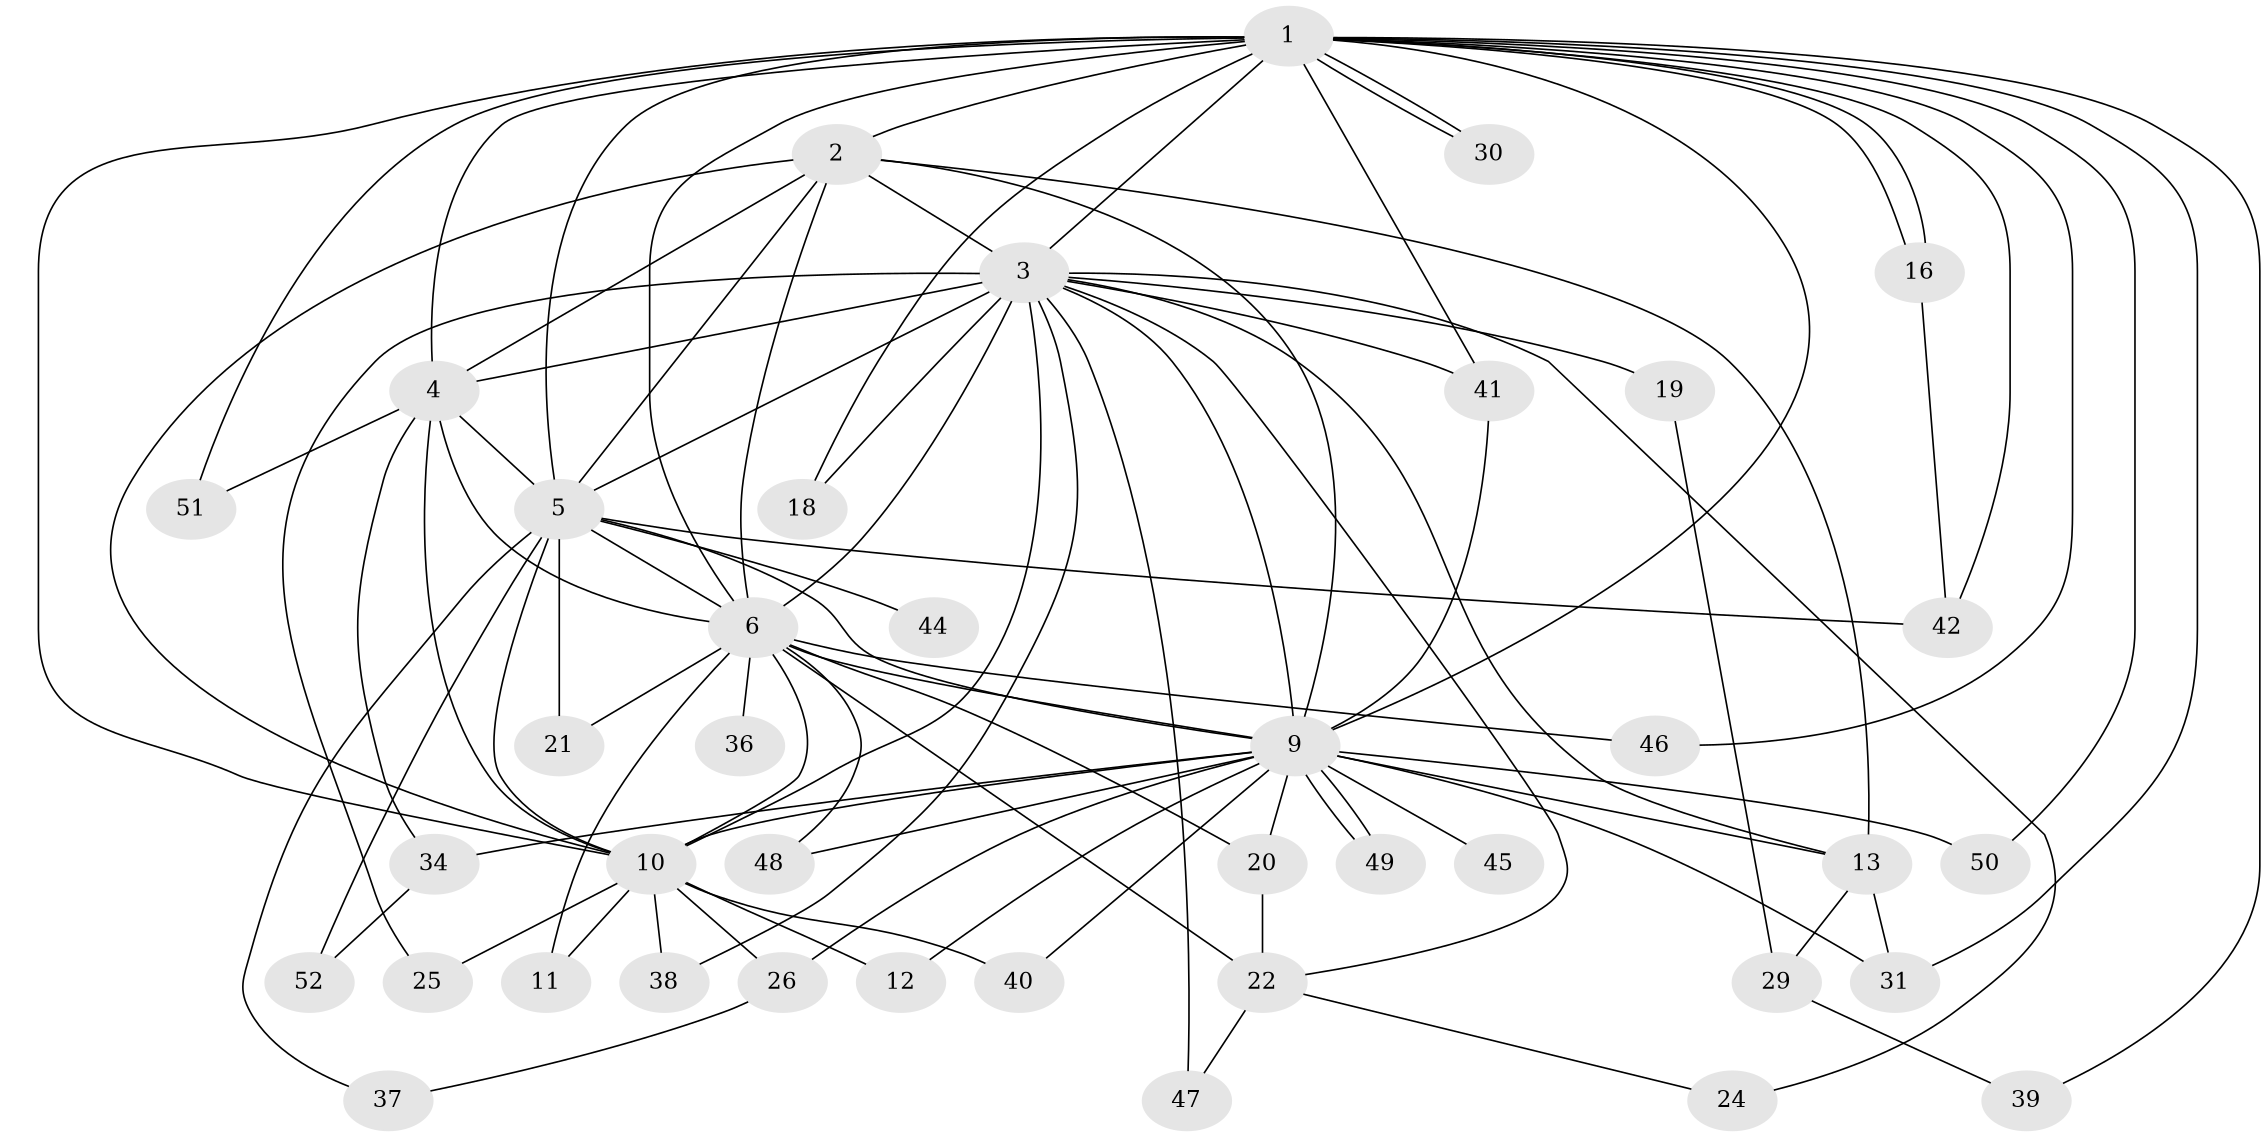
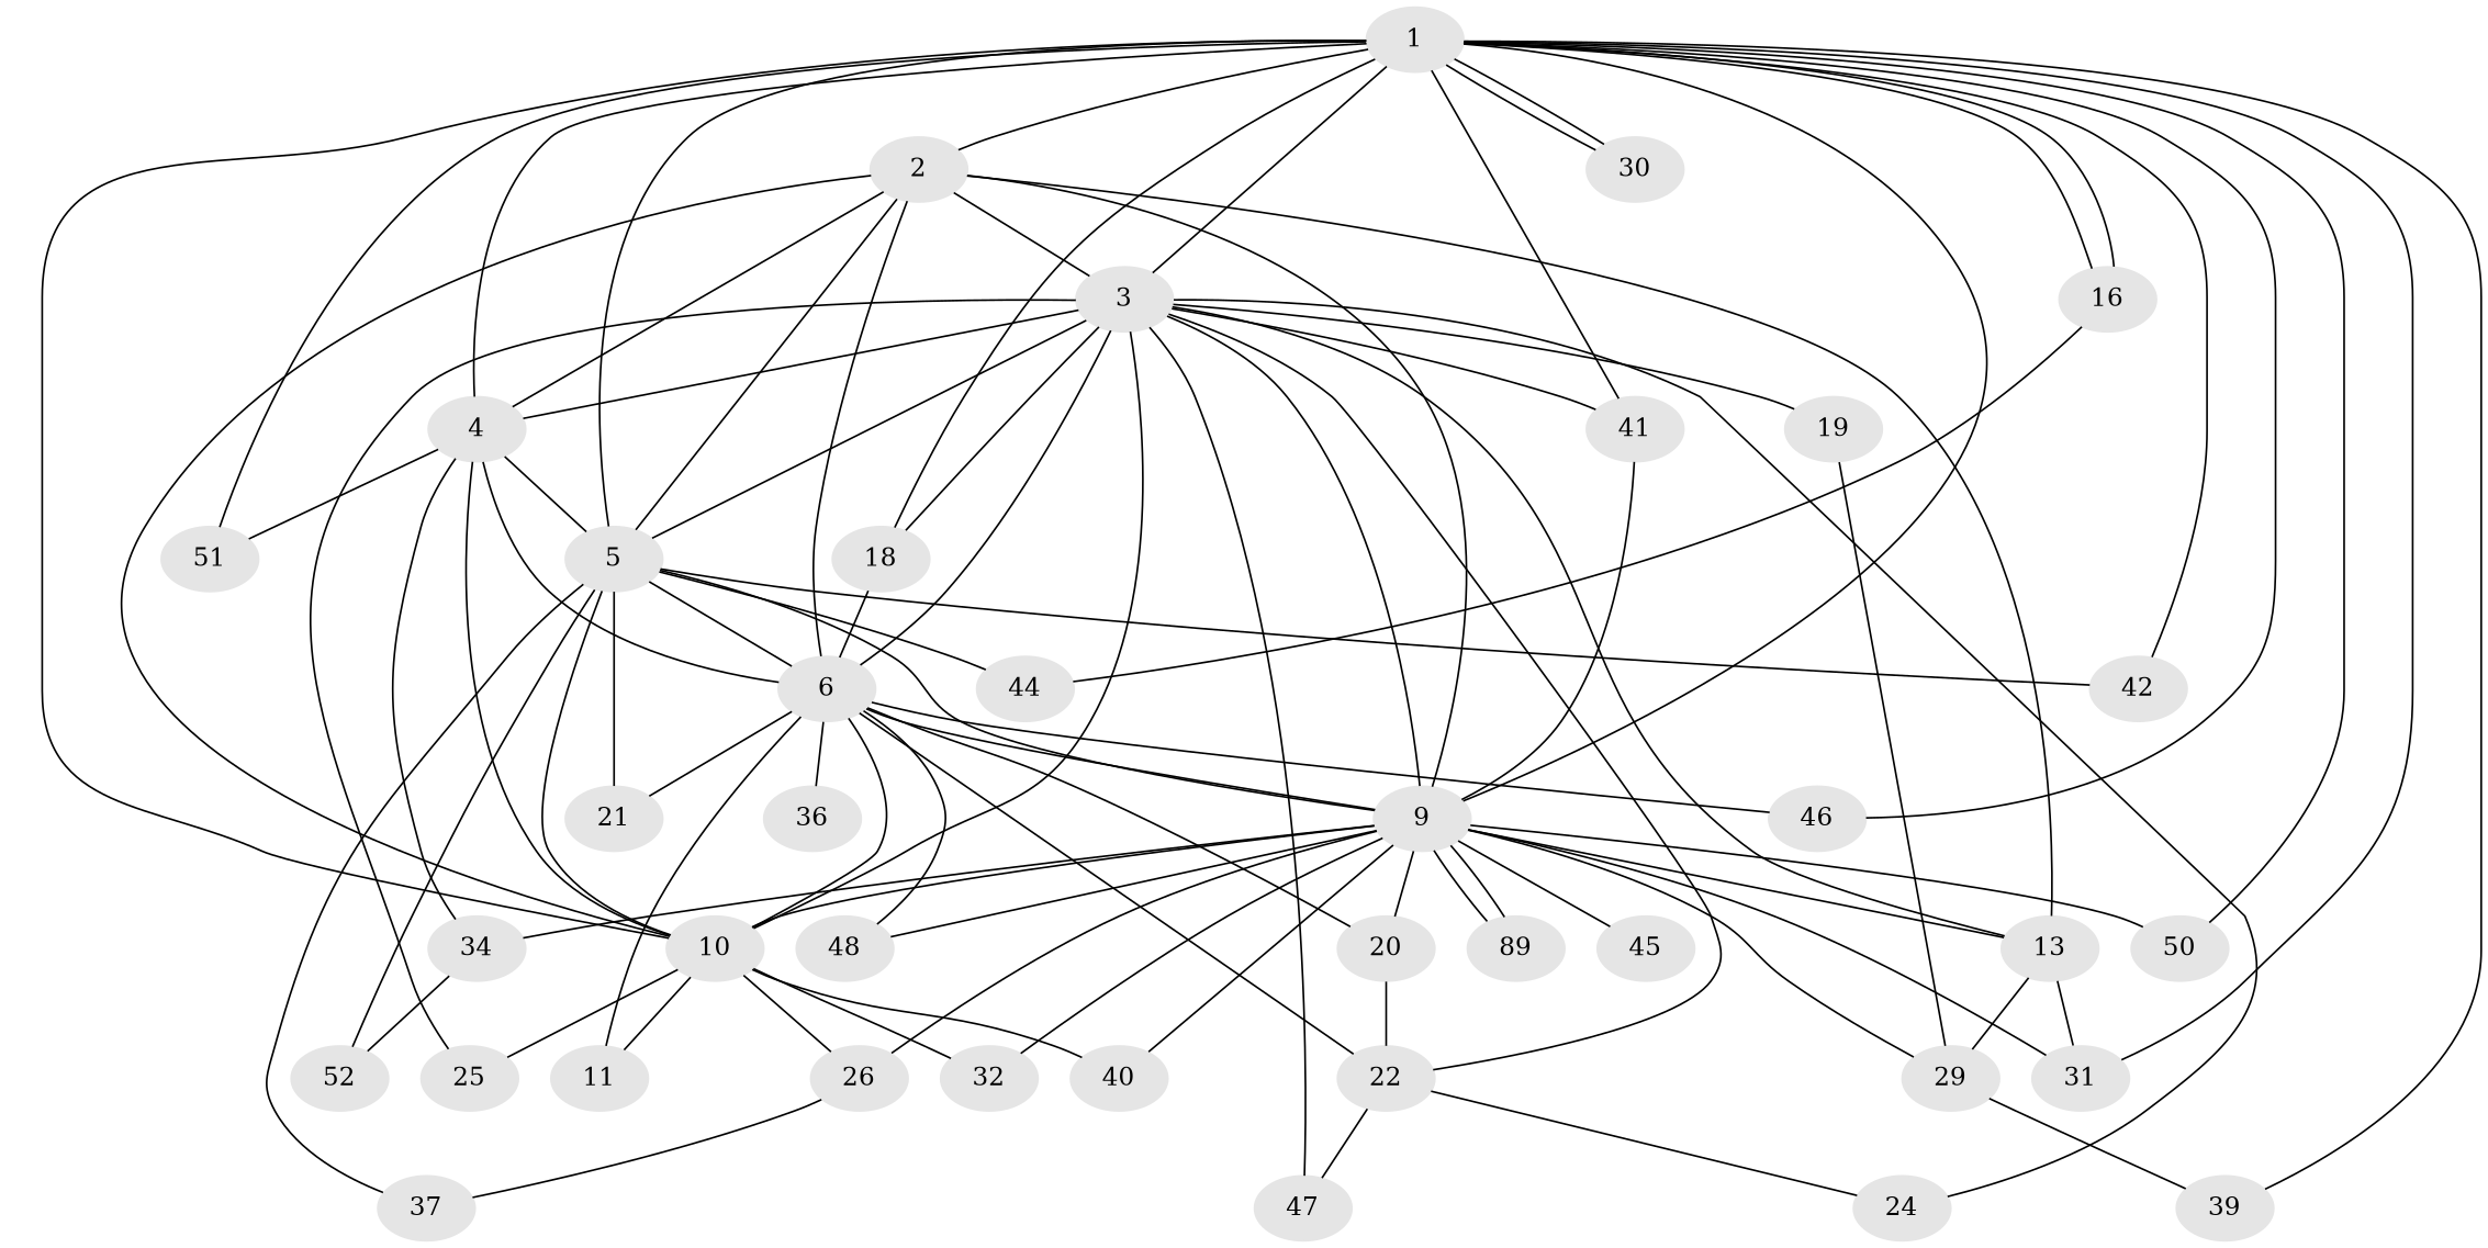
  graph {
    fontname="DejaVu Serif"
    node [color=gray90 fontname="DejaVu Serif" style=filled]
    edge [fontname="DejaVu Serif"]
    1 [super="+23"]
    2 [super="+14"]
    3 [super="+8"]
    4 [super="+17"]
    5 [super="+12"]
    6 [super="+7"]
    9 [super="+35"]
    10 [super="+28"]
    16
    18
    30
    31
    39
    41
    42
    46
    50
    51
    13
    19
    22 [super="+27"]
    24
    25
-   38
    47
    34 [super="+43"]
    21
    37
    44
    52
    11
    20
    36
    48
    26
    29 [super="+33"]
-   32 [label=12]
+   32
    40
    45
-   49
+   49 [label=89]
    1 -- 2
    1 -- 3 [weight=2]
    1 -- 4
    1 -- 5
-   1 -- 6 [weight=3]
+   18 -- 6 [weight=3]
    1 -- 9
    1 -- 10
    1 -- 16
    1 -- 16
    1 -- 18
    1 -- 30
    1 -- 30
    1 -- 31
    1 -- 39
    1 -- 41
    1 -- 42
    1 -- 46
    1 -- 50
    1 -- 51
    2 -- 3 [weight=2]
    2 -- 4
    2 -- 5
    2 -- 6 [weight=2]
    2 -- 9
    2 -- 10
    2 -- 13
    3 -- 4 [weight=2]
    3 -- 5 [weight=2]
    3 -- 6 [weight=4]
    3 -- 9 [weight=2]
    3 -- 10 [weight=2]
    3 -- 18
    3 -- 41
    3 -- 13
    3 -- 19
    3 -- 22
    3 -- 24
    3 -- 25
-   3 -- 38
    3 -- 47
    4 -- 5 [weight=2]
    4 -- 6 [weight=2]
    4 -- 10 [weight=2]
    4 -- 51
    4 -- 34
    5 -- 6 [weight=2]
    5 -- 9
    5 -- 10
    5 -- 42
    5 -- 21
    5 -- 37
    5 -- 44
    5 -- 52
    6 -- 9 [weight=2]
    6 -- 10 [weight=2]
    6 -- 46
    6 -- 22
    6 -- 21
    6 -- 11
    6 -- 20
    6 -- 36 [weight=2]
    6 -- 48
    9 -- 10 [weight=2]
    9 -- 31
    9 -- 50
    9 -- 13
    9 -- 34
    9 -- 20
    9 -- 48
    9 -- 26
+   9 -- 29
    9 -- 32
    9 -- 40
    9 -- 45 [weight=2]
    9 -- 49
    9 -- 49
    10 -- 25
-   10 -- 38
    10 -- 11
    10 -- 26
    10 -- 32 [weight=2]
    10 -- 40
-   16 -- 42
+   16 -- 44
    41 -- 9
    13 -- 31
    13 -- 29
    19 -- 29
    22 -- 24
    22 -- 47
    34 -- 52
    20 -- 22
    26 -- 37
    29 -- 39
  }
